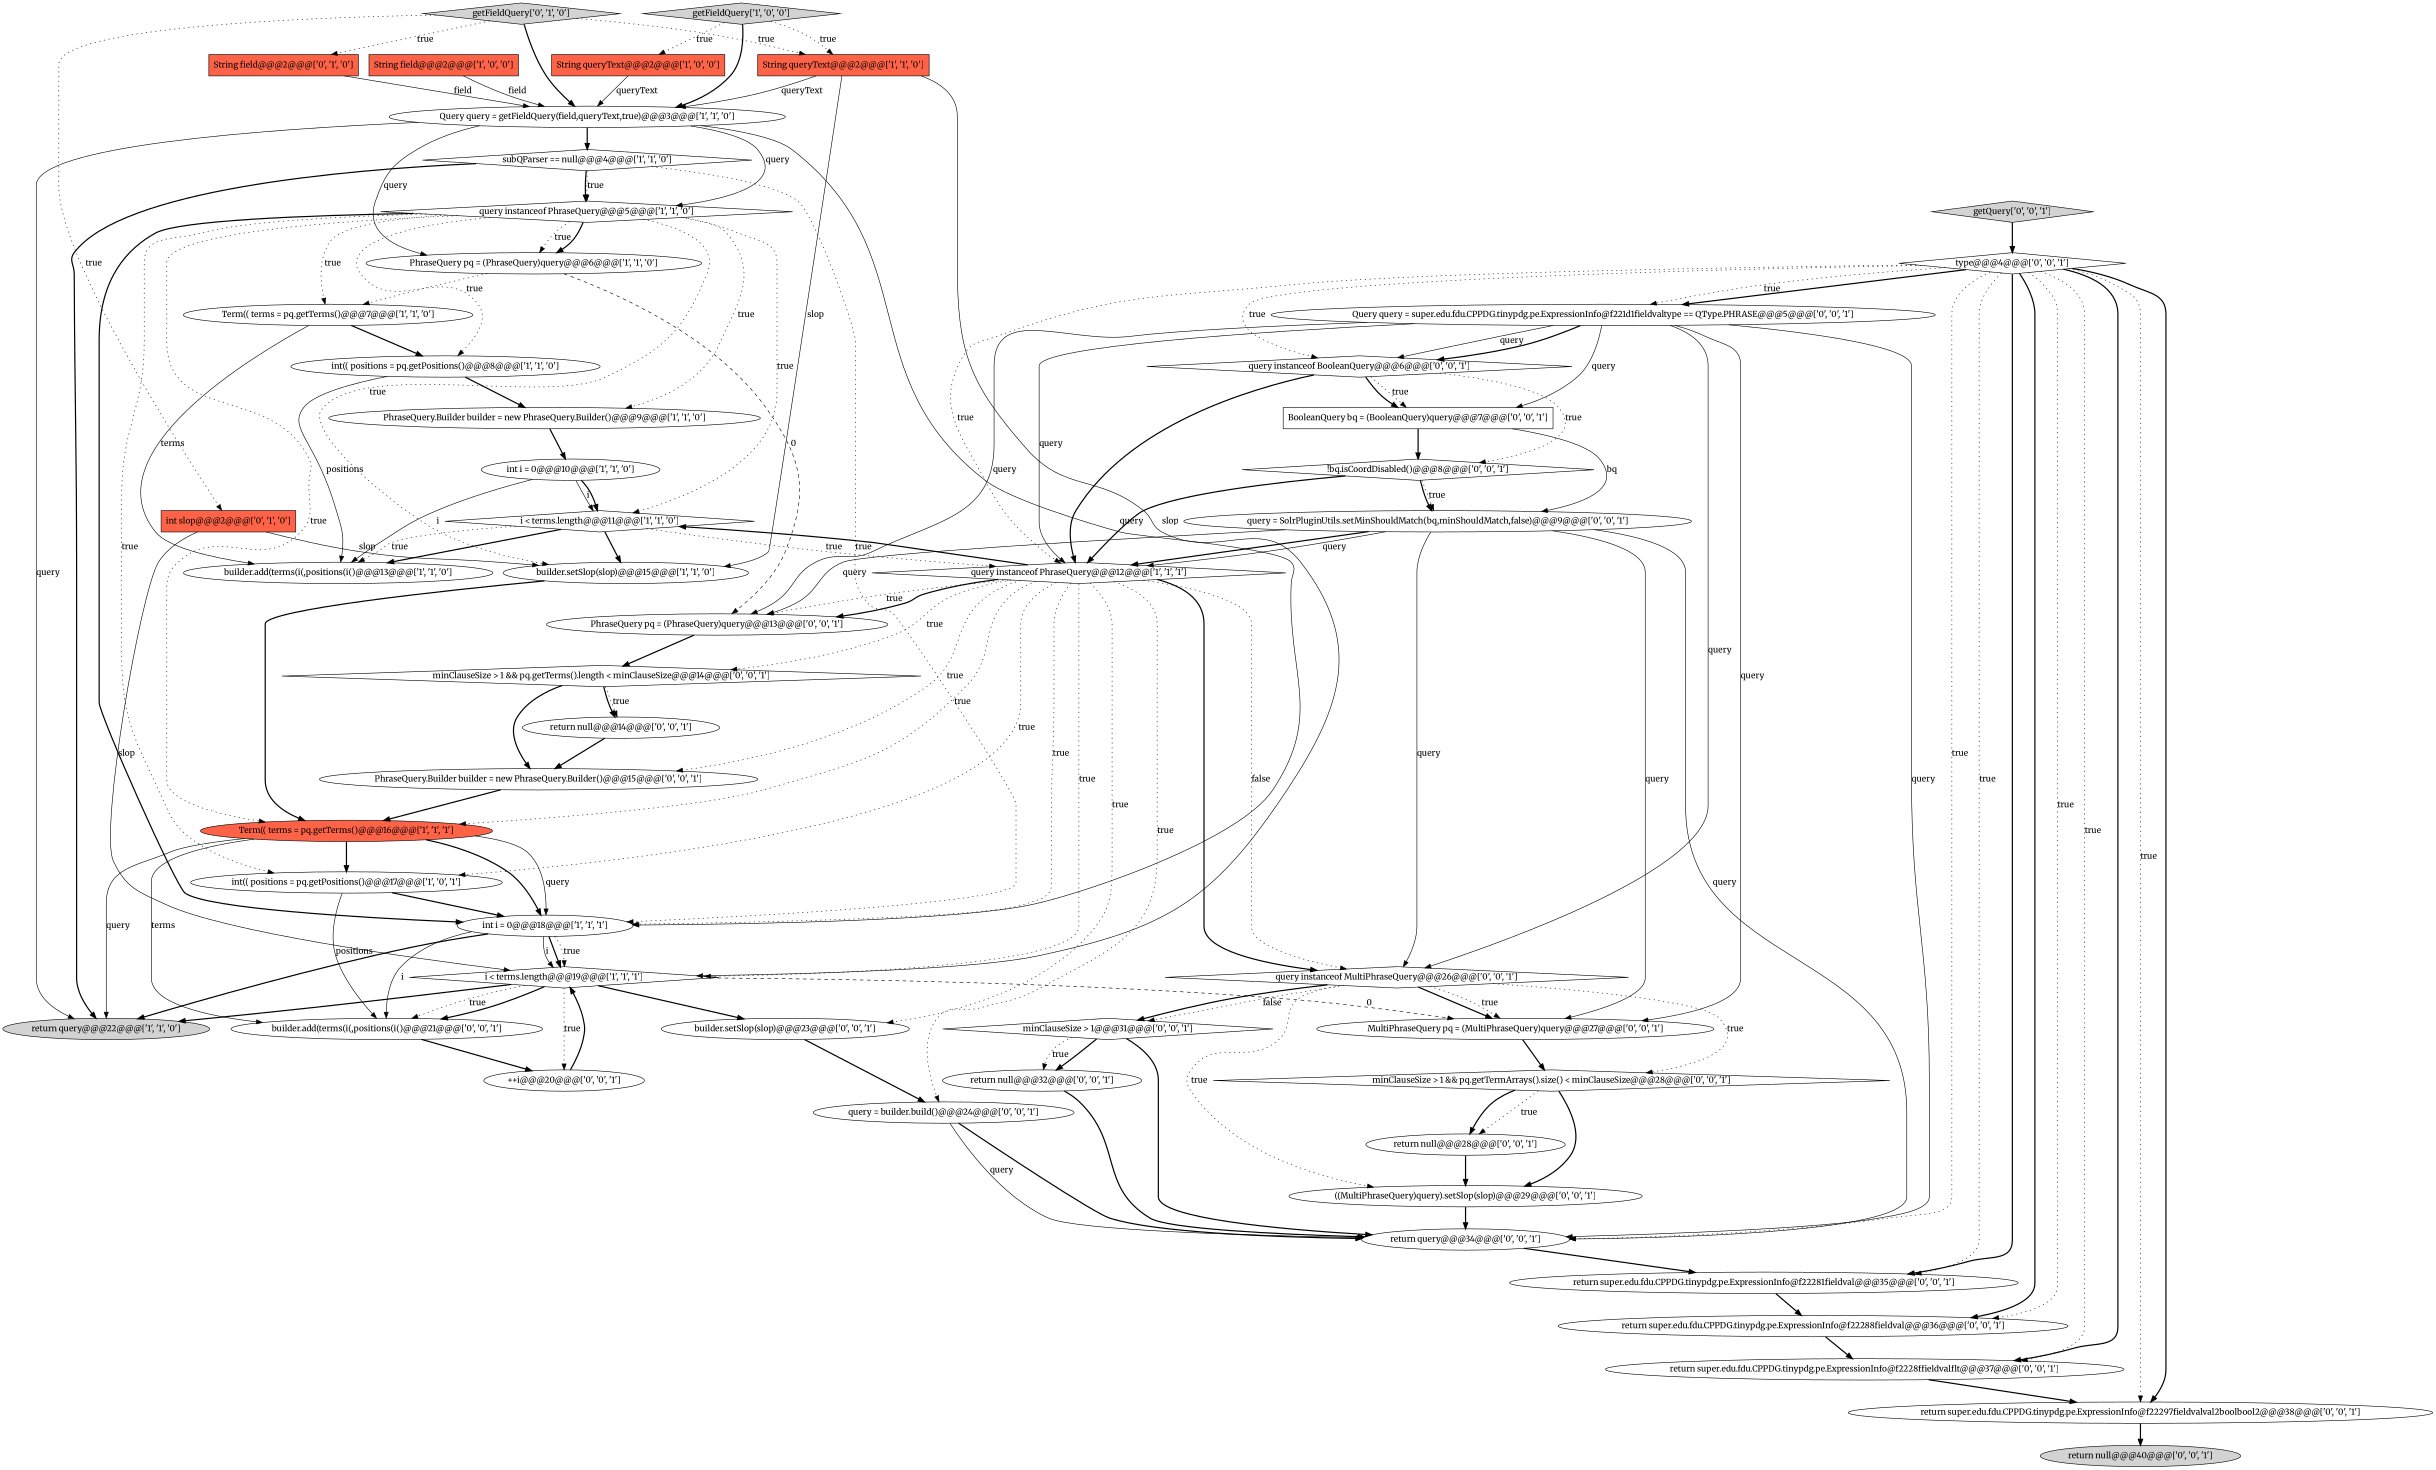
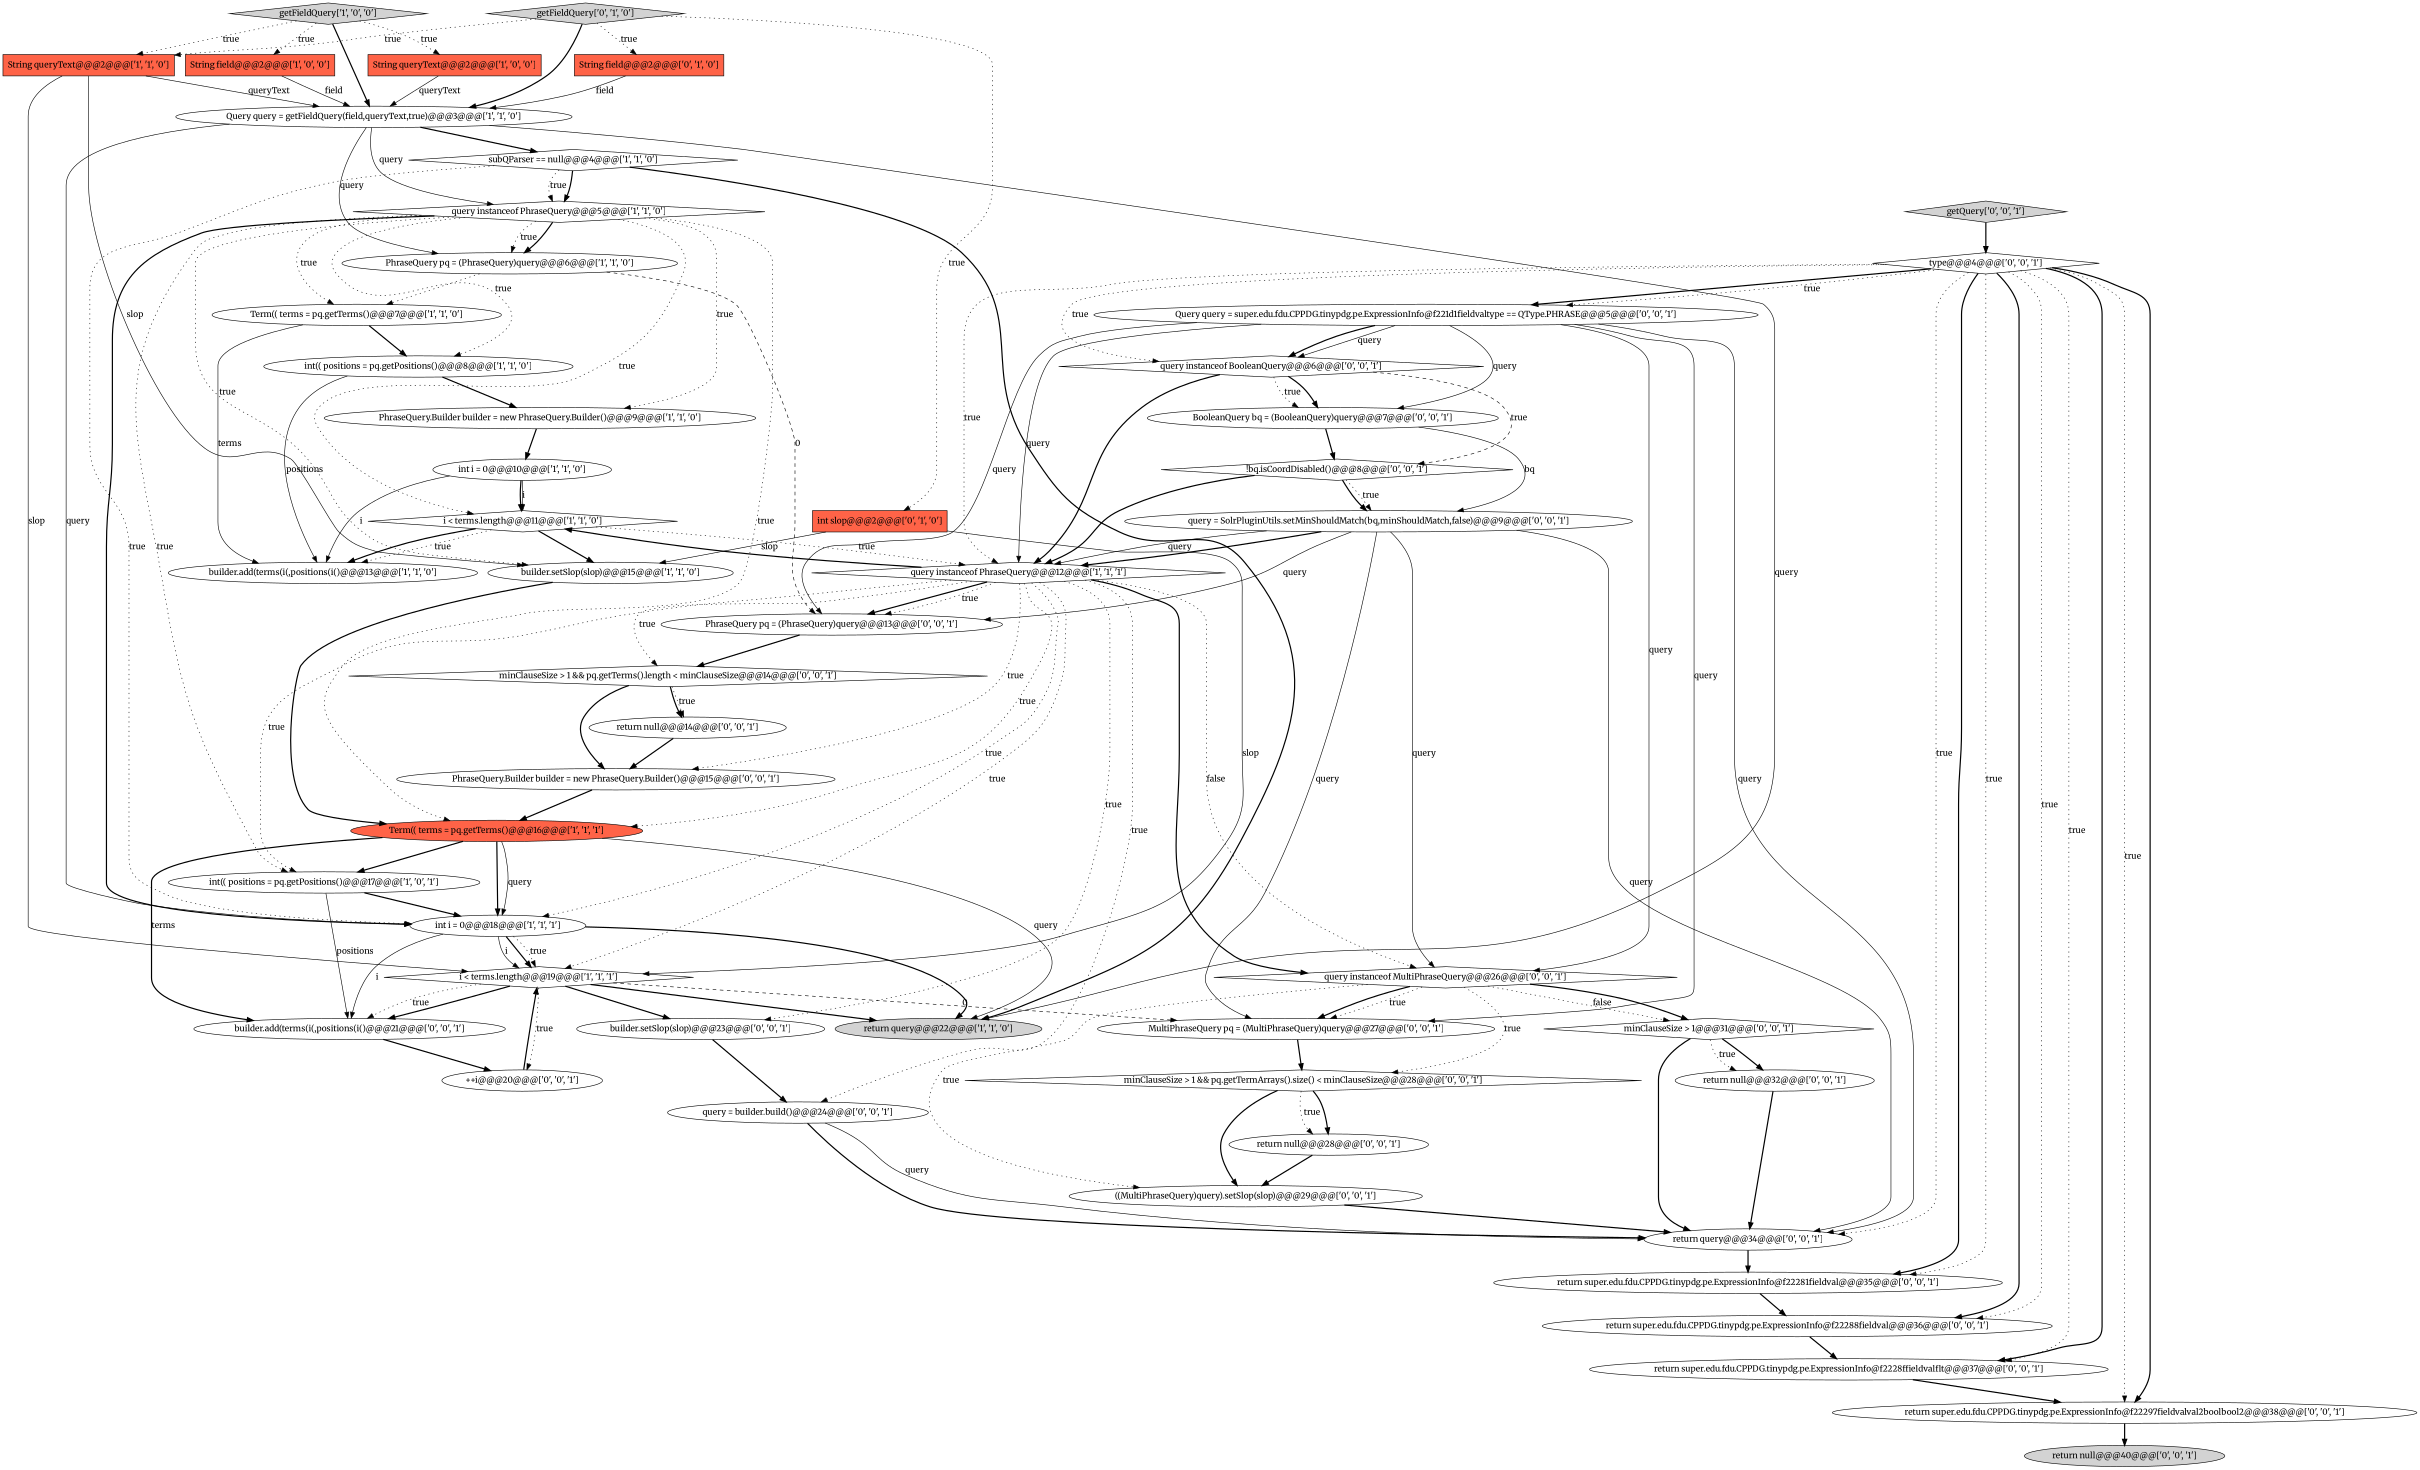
  digraph {
    fontname=Merriweather
    node [fillcolor=white fontname=Merriweather shape=ellipse style=filled]
    edge [fontname=Merriweather style=bold]
    n1 [fillcolor=tomato label="String field@@@2@@@['1', '0', '0']" shape=box]
    n2 [label="Query query = getFieldQuery(field,queryText,true)@@@3@@@['1', '1', '0']"]
    n3 [fillcolor=lightgray label="return query@@@22@@@['1', '1', '0']"]
    n4 [label="PhraseQuery pq = (PhraseQuery)query@@@6@@@['1', '1', '0']"]
    n5 [label="int i = 0@@@18@@@['1', '1', '1']"]
    n6 [label="subQParser == null@@@4@@@['1', '1', '0']" shape=diamond]
    n7 [label="query instanceof PhraseQuery@@@5@@@['1', '1', '0']" shape=diamond]
    n8 [label="Term(( terms = pq.getTerms()@@@7@@@['1', '1', '0']"]
    n9 [label="builder.add(terms(i(,positions(i()@@@13@@@['1', '1', '0']"]
    n10 [label="int(( positions = pq.getPositions()@@@8@@@['1', '1', '0']"]
    n11 [label="PhraseQuery.Builder builder = new PhraseQuery.Builder()@@@9@@@['1', '1', '0']"]
    n12 [label="query instanceof BooleanQuery@@@6@@@['0', '0', '1']" shape=diamond]
    n13 [label="query instanceof PhraseQuery@@@12@@@['1', '1', '1']" shape=diamond]
    n14 [label="!bq.isCoordDisabled()@@@8@@@['0', '0', '1']" shape=diamond]
-   n15 [label="BooleanQuery bq = (BooleanQuery)query@@@7@@@['0', '0', '1']" shape=box]
+   n15 [label="BooleanQuery bq = (BooleanQuery)query@@@7@@@['0', '0', '1']"]
    n16 [label="PhraseQuery pq = (PhraseQuery)query@@@13@@@['0', '0', '1']"]
    n17 [label="minClauseSize > 1 && pq.getTerms().length < minClauseSize@@@14@@@['0', '0', '1']" shape=diamond]
    n18 [label="i < terms.length@@@19@@@['1', '1', '1']" shape=diamond]
    n19 [label="query instanceof MultiPhraseQuery@@@26@@@['0', '0', '1']" shape=diamond]
    n20 [label="PhraseQuery.Builder builder = new PhraseQuery.Builder()@@@15@@@['0', '0', '1']"]
    n21 [label="i < terms.length@@@11@@@['1', '1', '0']" shape=diamond]
    n22 [label="builder.setSlop(slop)@@@23@@@['0', '0', '1']"]
    n23 [label="query = builder.build()@@@24@@@['0', '0', '1']"]
    n24 [label="int(( positions = pq.getPositions()@@@17@@@['1', '0', '1']"]
    n25 [fillcolor=tomato label="Term(( terms = pq.getTerms()@@@16@@@['1', '1', '1']"]
    n26 [label="query = SolrPluginUtils.setMinShouldMatch(bq,minShouldMatch,false)@@@9@@@['0', '0', '1']"]
    n27 [label="return null@@@14@@@['0', '0', '1']"]
    n28 [label="++i@@@20@@@['0', '0', '1']"]
    n29 [label="MultiPhraseQuery pq = (MultiPhraseQuery)query@@@27@@@['0', '0', '1']"]
    n30 [label="builder.add(terms(i(,positions(i()@@@21@@@['0', '0', '1']"]
    n31 [label="minClauseSize > 1@@@31@@@['0', '0', '1']" shape=diamond]
    n32 [label="return null@@@32@@@['0', '0', '1']"]
    n33 [label="return query@@@34@@@['0', '0', '1']"]
    n34 [label="return super.edu.fdu.CPPDG.tinypdg.pe.ExpressionInfo@f22281fieldval@@@35@@@['0', '0', '1']"]
    n35 [fillcolor=tomato label="String queryText@@@2@@@['1', '1', '0']" shape=box]
    n36 [label="builder.setSlop(slop)@@@15@@@['1', '1', '0']"]
    n37 [label="return super.edu.fdu.CPPDG.tinypdg.pe.ExpressionInfo@f22288fieldval@@@36@@@['0', '0', '1']"]
    n38 [label="return super.edu.fdu.CPPDG.tinypdg.pe.ExpressionInfo@f2228ffieldvalflt@@@37@@@['0', '0', '1']"]
    n39 [label="return super.edu.fdu.CPPDG.tinypdg.pe.ExpressionInfo@f22297fieldvalval2boolbool2@@@38@@@['0', '0', '1']"]
    n40 [label="int i = 0@@@10@@@['1', '1', '0']"]
    n41 [label="minClauseSize > 1 && pq.getTermArrays().size() < minClauseSize@@@28@@@['0', '0', '1']" shape=diamond]
    n42 [label="((MultiPhraseQuery)query).setSlop(slop)@@@29@@@['0', '0', '1']"]
    n43 [fillcolor=lightgray label="getFieldQuery['0', '1', '0']" shape=diamond]
    n44 [fillcolor=tomato label="String field@@@2@@@['0', '1', '0']" shape=box]
    n45 [fillcolor=tomato label="int slop@@@2@@@['0', '1', '0']" shape=box]
    n46 [fillcolor=lightgray label="getFieldQuery['1', '0', '0']" shape=diamond]
    n47 [fillcolor=tomato label="String queryText@@@2@@@['1', '0', '0']" shape=box]
    n48 [fillcolor=lightgray label="return null@@@40@@@['0', '0', '1']"]
    n49 [label="Query query = super.edu.fdu.CPPDG.tinypdg.pe.ExpressionInfo@f221d1fieldvaltype == QType.PHRASE@@@5@@@['0', '0', '1']"]
    n50 [label="return null@@@28@@@['0', '0', '1']"]
    n51 [label="type@@@4@@@['0', '0', '1']" shape=diamond]
    n52 [fillcolor=lightgray label="getQuery['0', '0', '1']" shape=diamond]
    n1 -> n2 [label=field style=solid]
    n2 -> n3 [label=query style=solid]
    n2 -> n4 [label=query style=solid]
    n2 -> n5 [label=query style=solid]
    n2 -> n6
    n2 -> n7 [label=query style=solid]
    n4 -> n8 [style=dotted]
    n4 -> n16 [label=0 style=dashed]
    n5 -> n3
    n5 -> n18 [label=true style=dotted]
    n5 -> n18 [label=i style=solid]
    n5 -> n18
    n5 -> n30 [label=i style=solid]
    n6 -> n3
    n6 -> n5 [label=true style=dotted]
    n6 -> n7
    n6 -> n7 [label=true style=dotted]
    n7 -> n4 [label=true style=dotted]
    n7 -> n4
    n7 -> n5
    n7 -> n8 [label=true style=dotted]
    n7 -> n10 [label=true style=dotted]
    n7 -> n11 [label=true style=dotted]
    n7 -> n21 [label=true style=dotted]
    n7 -> n24 [label=true style=dotted]
    n7 -> n25 [label=true style=dotted]
    n7 -> n36 [label=true style=dotted]
    n8 -> n9 [label=terms style=solid]
    n8 -> n10
    n10 -> n9 [label=positions style=solid]
    n10 -> n11
    n11 -> n40
    n12 -> n13
-   n12 -> n14 [label=true style=dotted]
+   n12 -> n14 [label=true style=dashed]
    n12 -> n15
    n12 -> n15 [label=true style=dotted]
    n13 -> n5 [label=true style=dotted]
    n13 -> n16
    n13 -> n16 [label=true style=dotted]
    n13 -> n17 [label=true style=dotted]
    n13 -> n18 [label=true style=dotted]
    n13 -> n19
    n13 -> n19 [label=false style=dotted]
    n13 -> n20 [label=true style=dotted]
    n13 -> n21
    n13 -> n22 [label=true style=dotted]
    n13 -> n23 [label=true style=dotted]
    n13 -> n24 [label=true style=dotted]
    n13 -> n25 [label=true style=dotted]
    n14 -> n13
    n14 -> n26 [label=true style=dotted]
    n14 -> n26
    n15 -> n14
    n15 -> n26 [label=bq style=solid]
    n16 -> n17
    n17 -> n20
    n17 -> n27
    n17 -> n27 [label=true style=dotted]
    n18 -> n3
    n18 -> n22
    n18 -> n28 [label=true style=dotted]
    n18 -> n29 [label=0 style=dashed]
    n18 -> n30
    n18 -> n30 [label=true style=dotted]
    n19 -> n29
    n19 -> n29 [label=true style=dotted]
    n19 -> n31
    n19 -> n31 [label=false style=dotted]
    n19 -> n41 [label=true style=dotted]
    n19 -> n42 [label=true style=dotted]
    n20 -> n25
    n21 -> n9 [label=true style=dotted]
    n21 -> n9
    n21 -> n13 [label=true style=dotted]
    n21 -> n36
    n22 -> n23
    n23 -> n33 [label=query style=solid]
    n23 -> n33
    n24 -> n5
    n24 -> n30 [label=positions style=solid]
    n25 -> n3 [label=query style=solid]
    n25 -> n5 [label=query style=solid]
    n25 -> n5
    n25 -> n24
-   n25 -> n30 [label=terms style=solid]
+   n25 -> n30 [label=terms]
    n26 -> n13
    n26 -> n13 [label=query style=solid]
    n26 -> n16 [label=query style=solid]
    n26 -> n19 [label=query style=solid]
    n26 -> n29 [label=query style=solid]
    n26 -> n33 [label=query style=solid]
    n27 -> n20
    n28 -> n18
    n29 -> n41
    n30 -> n28
    n31 -> n32
    n31 -> n32 [label=true style=dotted]
    n31 -> n33
    n32 -> n33
    n33 -> n34
    n34 -> n37
    n35 -> n2 [label=queryText style=solid]
    n35 -> n18 [label=slop style=solid]
    n35 -> n36 [label=slop style=solid]
    n36 -> n25
    n37 -> n38
    n38 -> n39
    n39 -> n48
    n40 -> n9 [label=i style=solid]
    n40 -> n21 [label=i style=solid]
    n40 -> n21
    n41 -> n42
    n41 -> n50 [label=true style=dotted]
    n41 -> n50
    n42 -> n33
    n43 -> n2
    n43 -> n35 [label=true style=dotted]
    n43 -> n44 [label=true style=dotted]
    n43 -> n45 [label=true style=dotted]
    n44 -> n2 [label=field style=solid]
    n45 -> n18 [label=slop style=solid]
    n45 -> n36 [label=slop style=solid]
+   n46 -> n1 [label=true style=dotted]
    n46 -> n2
    n46 -> n35 [label=true style=dotted]
    n46 -> n47 [label=true style=dotted]
    n47 -> n2 [label=queryText style=solid]
    n49 -> n12 [label=query style=solid]
    n49 -> n12
    n49 -> n13 [label=query style=solid]
    n49 -> n15 [label=query style=solid]
    n49 -> n16 [label=query style=solid]
    n49 -> n19 [label=query style=solid]
    n49 -> n29 [label=query style=solid]
    n49 -> n33 [label=query style=solid]
    n50 -> n42
    n51 -> n12 [label=true style=dotted]
    n51 -> n13 [label=true style=dotted]
    n51 -> n33 [label=true style=dotted]
    n51 -> n34 [label=true style=dotted]
    n51 -> n34
    n51 -> n37 [label=true style=dotted]
    n51 -> n37
    n51 -> n38 [label=true style=dotted]
    n51 -> n38
    n51 -> n39 [label=true style=dotted]
    n51 -> n39
    n51 -> n49
    n51 -> n49 [label=true style=dotted]
    n52 -> n51
  }
